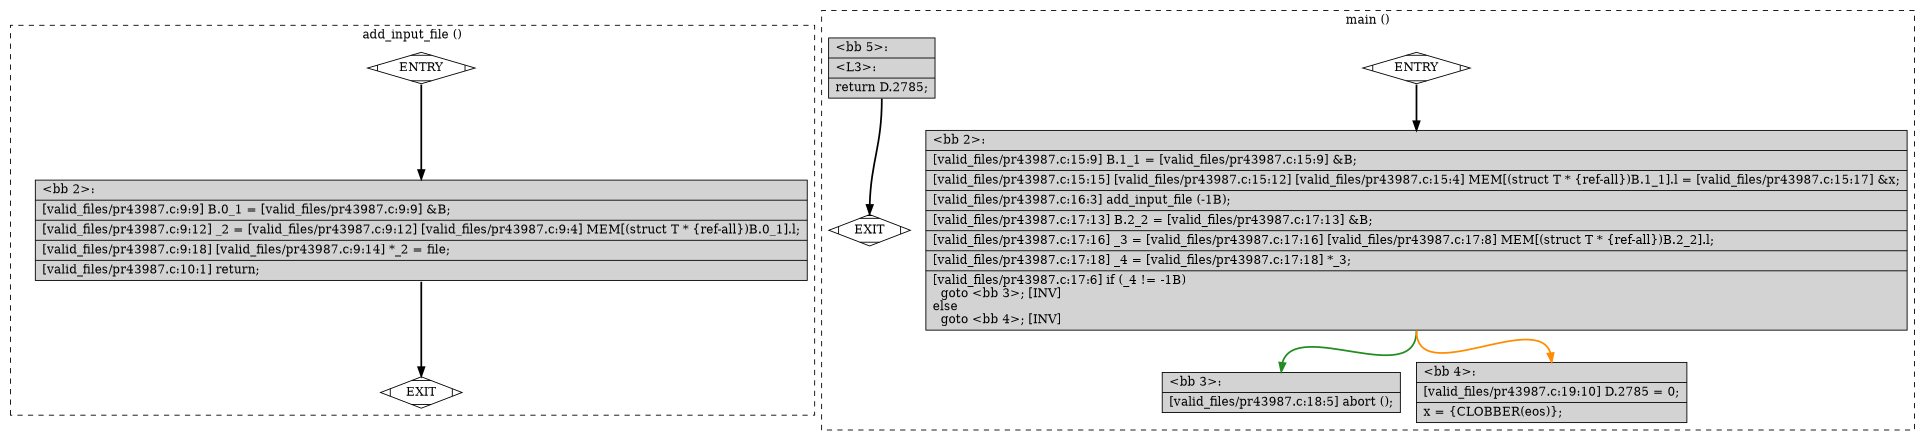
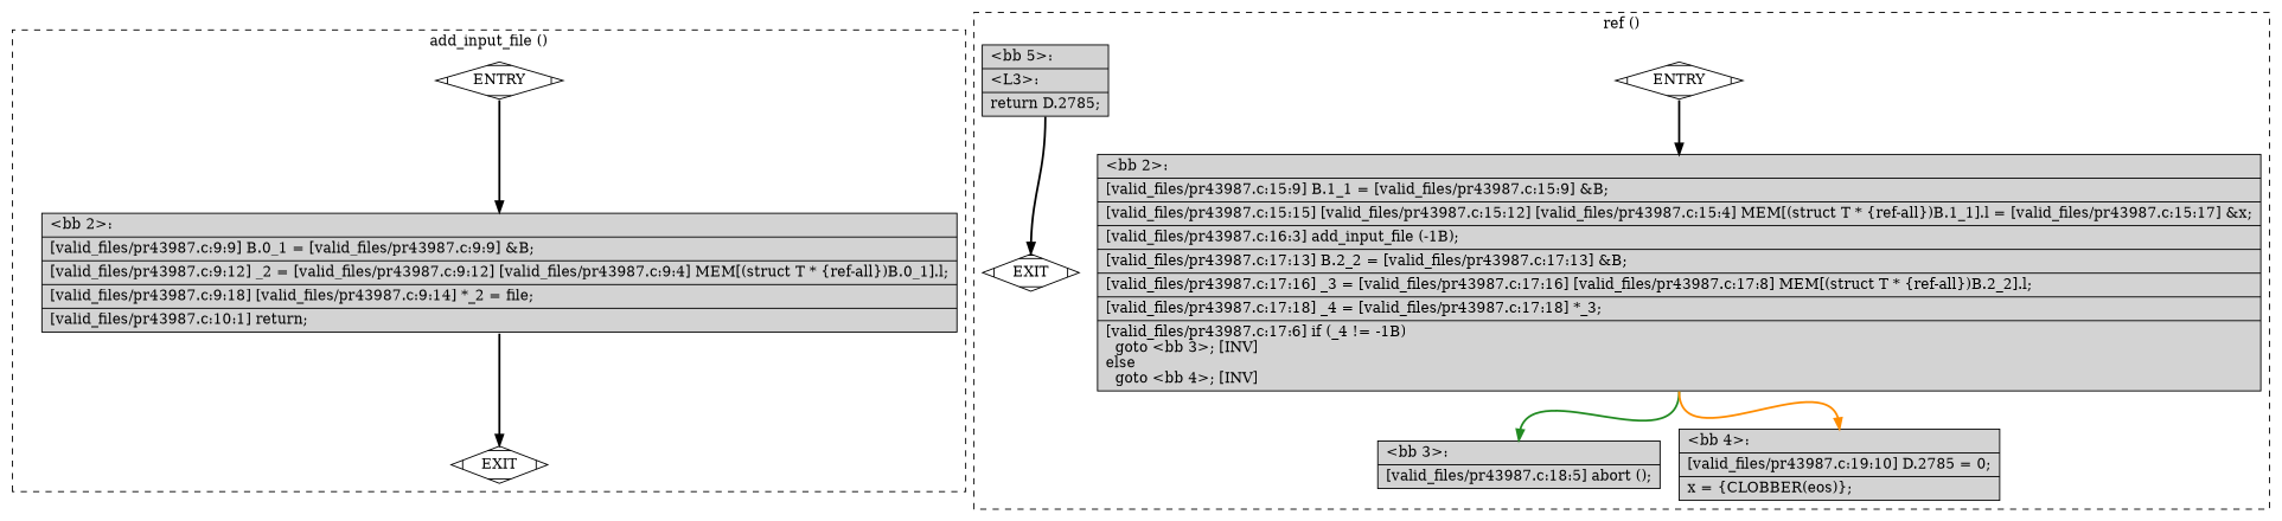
  digraph {
    node [fillcolor=lightgrey shape=record style=filled]
    edge [constraint=true headport=n style="solid,bold" tailport=s color=black weight=10]
    n1 [fillcolor=white label=ENTRY shape=Mdiamond]
    n2 [fillcolor=white label=EXIT shape=Mdiamond]
    n3 [label="{\<bb\ 2\>:\l|[valid_files/pr43987.c:9:9]\ B.0_1\ =\ [valid_files/pr43987.c:9:9]\ &B;\l|[valid_files/pr43987.c:9:12]\ _2\ =\ [valid_files/pr43987.c:9:12]\ [valid_files/pr43987.c:9:4]\ MEM[(struct\ T\ *\ \{ref-all\})B.0_1].l;\l|[valid_files/pr43987.c:9:18]\ [valid_files/pr43987.c:9:14]\ *_2\ =\ file;\l|[valid_files/pr43987.c:10:1]\ return;\l}"]
    n4 [fillcolor=white label=ENTRY shape=Mdiamond]
    n5 [fillcolor=white label=EXIT shape=Mdiamond]
    n6 [label="{\<bb\ 2\>:\l|[valid_files/pr43987.c:15:9]\ B.1_1\ =\ [valid_files/pr43987.c:15:9]\ &B;\l|[valid_files/pr43987.c:15:15]\ [valid_files/pr43987.c:15:12]\ [valid_files/pr43987.c:15:4]\ MEM[(struct\ T\ *\ \{ref-all\})B.1_1].l\ =\ [valid_files/pr43987.c:15:17]\ &x;\l|[valid_files/pr43987.c:16:3]\ add_input_file\ (-1B);\l|[valid_files/pr43987.c:17:13]\ B.2_2\ =\ [valid_files/pr43987.c:17:13]\ &B;\l|[valid_files/pr43987.c:17:16]\ _3\ =\ [valid_files/pr43987.c:17:16]\ [valid_files/pr43987.c:17:8]\ MEM[(struct\ T\ *\ \{ref-all\})B.2_2].l;\l|[valid_files/pr43987.c:17:18]\ _4\ =\ [valid_files/pr43987.c:17:18]\ *_3;\l|[valid_files/pr43987.c:17:6]\ if\ (_4\ !=\ -1B)\l\ \ goto\ \<bb\ 3\>;\ [INV]\lelse\l\ \ goto\ \<bb\ 4\>;\ [INV]\l}"]
    n7 [label="{\<bb\ 3\>:\l|[valid_files/pr43987.c:18:5]\ abort\ ();\l}"]
    n8 [label="{\<bb\ 4\>:\l|[valid_files/pr43987.c:19:10]\ D.2785\ =\ 0;\l|x\ =\ \{CLOBBER(eos)\};\l}"]
    n9 [label="{\<bb\ 5\>:\l|\<L3\>:\l|return\ D.2785;\l}"]
    subgraph cluster_1 {
      color=black
      label="add_input_file ()"
      style=dashed
      n1
      n2
      n3
    }
    subgraph cluster_2 {
      color=black
-     label="main ()"
+     label="ref ()"
      style=dashed
      n4
      n5
      n6
      n7
      n8
      n9
    }
    n1 -> n2 [style=invis color="" weight=""]
    n1 -> n3 [weight=100]
    n3 -> n2
    n4 -> n5 [style=invis color="" weight=""]
    n4 -> n6 [weight=100]
    n6 -> n7 [color=forestgreen]
    n6 -> n8 [color=darkorange]
    n9 -> n5
  }
